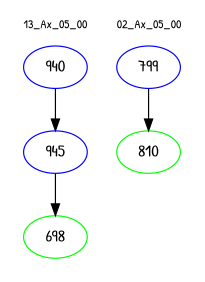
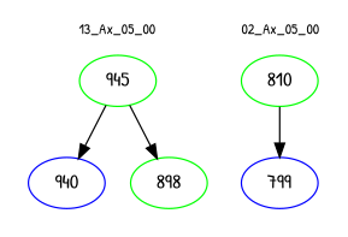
  digraph {
    fontname="Patrick Hand"
    node [color=green fontname="Patrick Hand"]
    edge [color=black fontname="Patrick Hand"]
    n1 [color=blue label=940]
-   n2 [label=698]
-   n3 [color=blue label=945]
+   n2 [label=898]
+   n3 [label=945]
    n4 [color=blue label=799]
    n5 [label=810]
    subgraph cluster_1 {
      color=white
      fontsize=10
      label="13_Ax_05_00"
      n1
      n2
      n3
    }
    subgraph cluster_2 {
      color=white
      fontsize=10
      label="02_Ax_05_00"
      n4
      n5
    }
-   n1 -> n3
+   n3 -> n1
    n3 -> n2
-   n4 -> n5
+   n5 -> n4
  }
